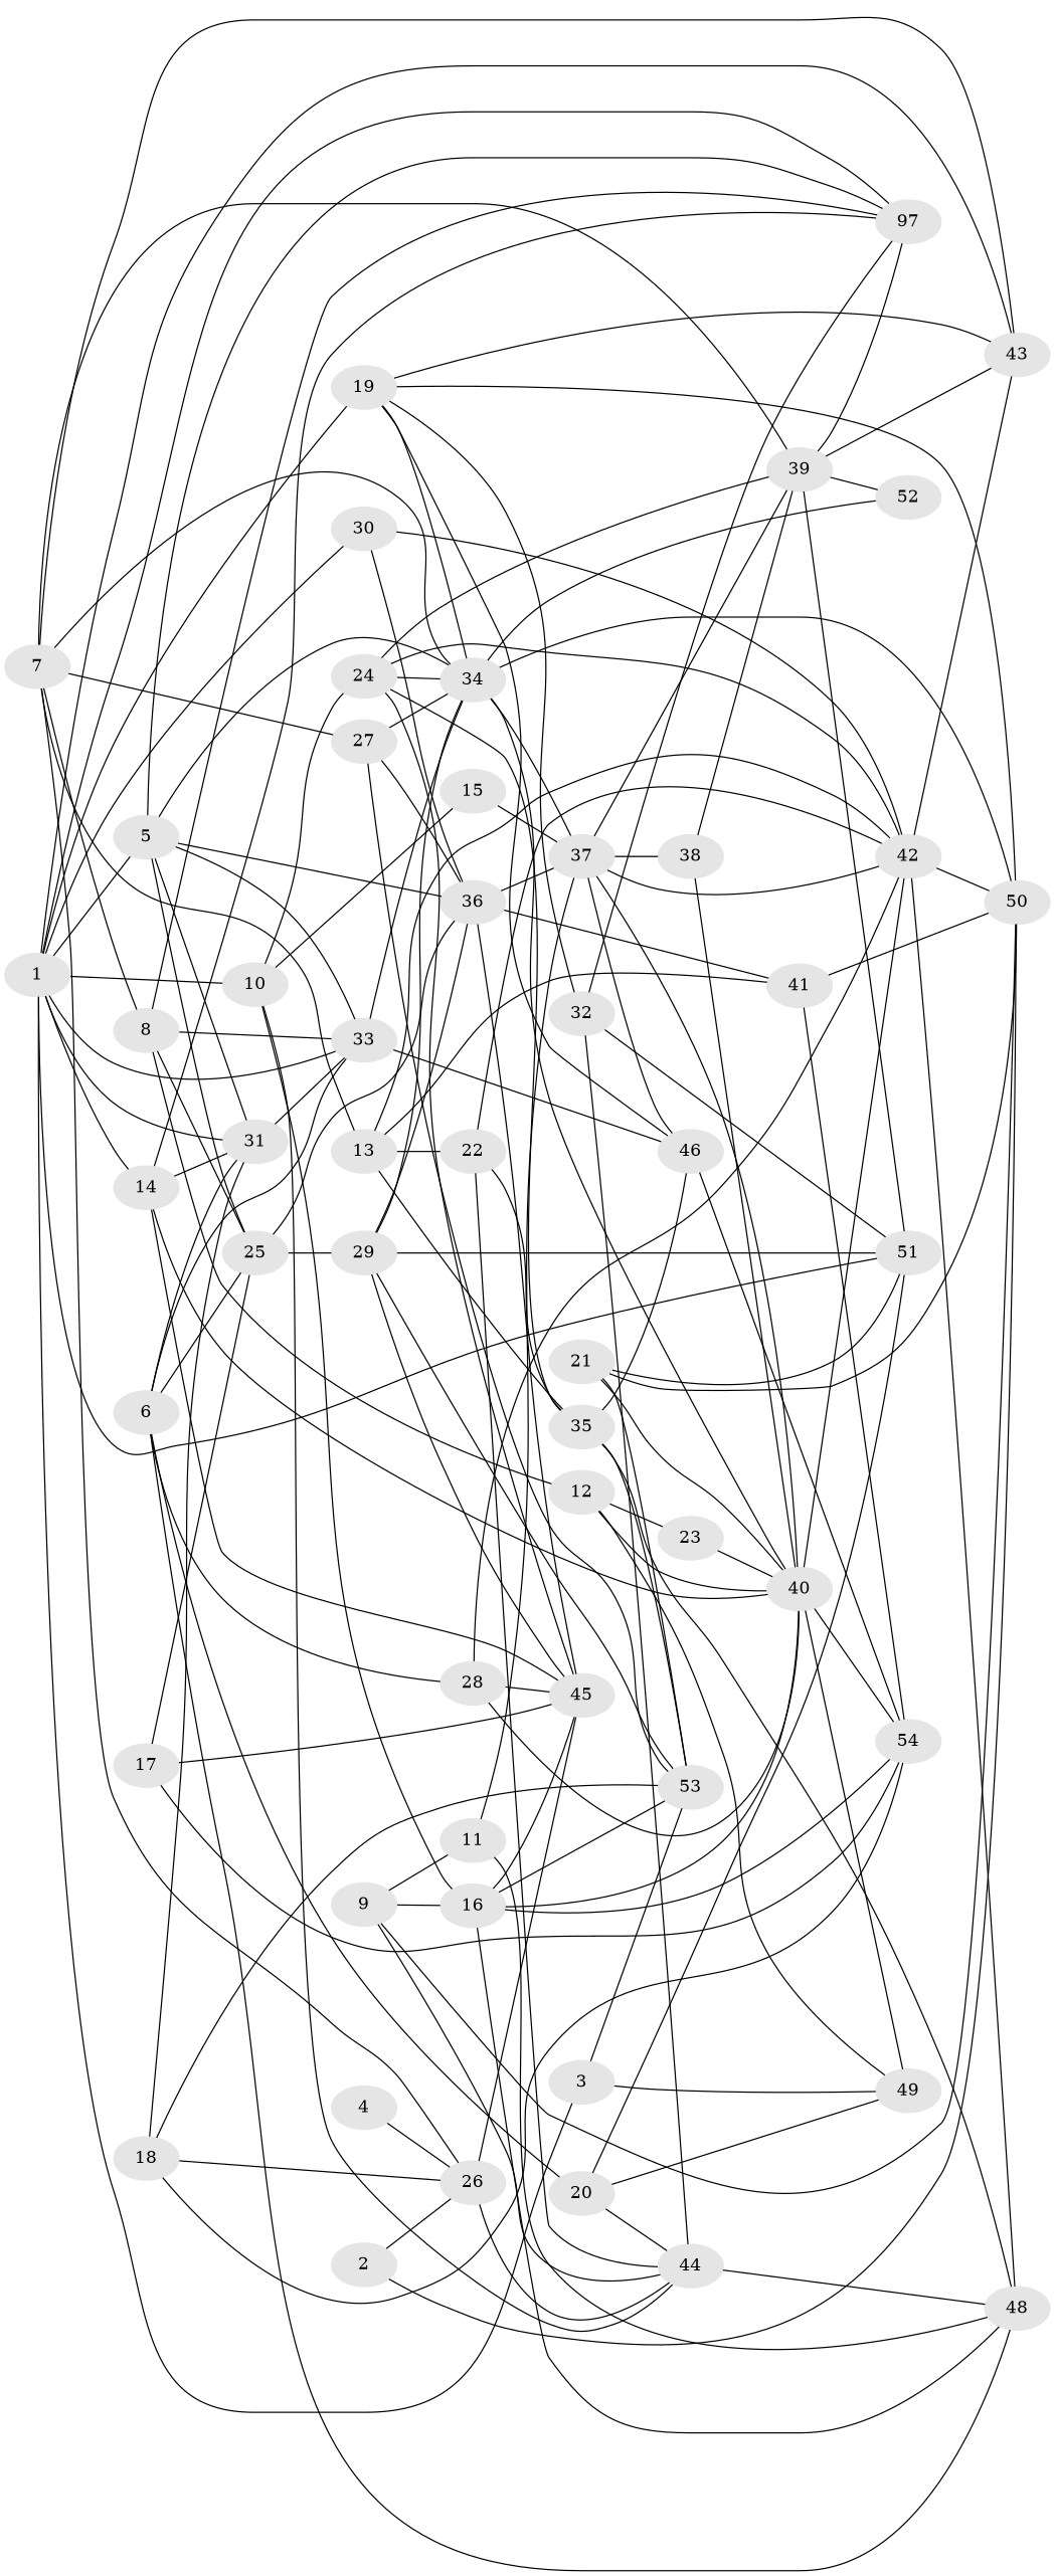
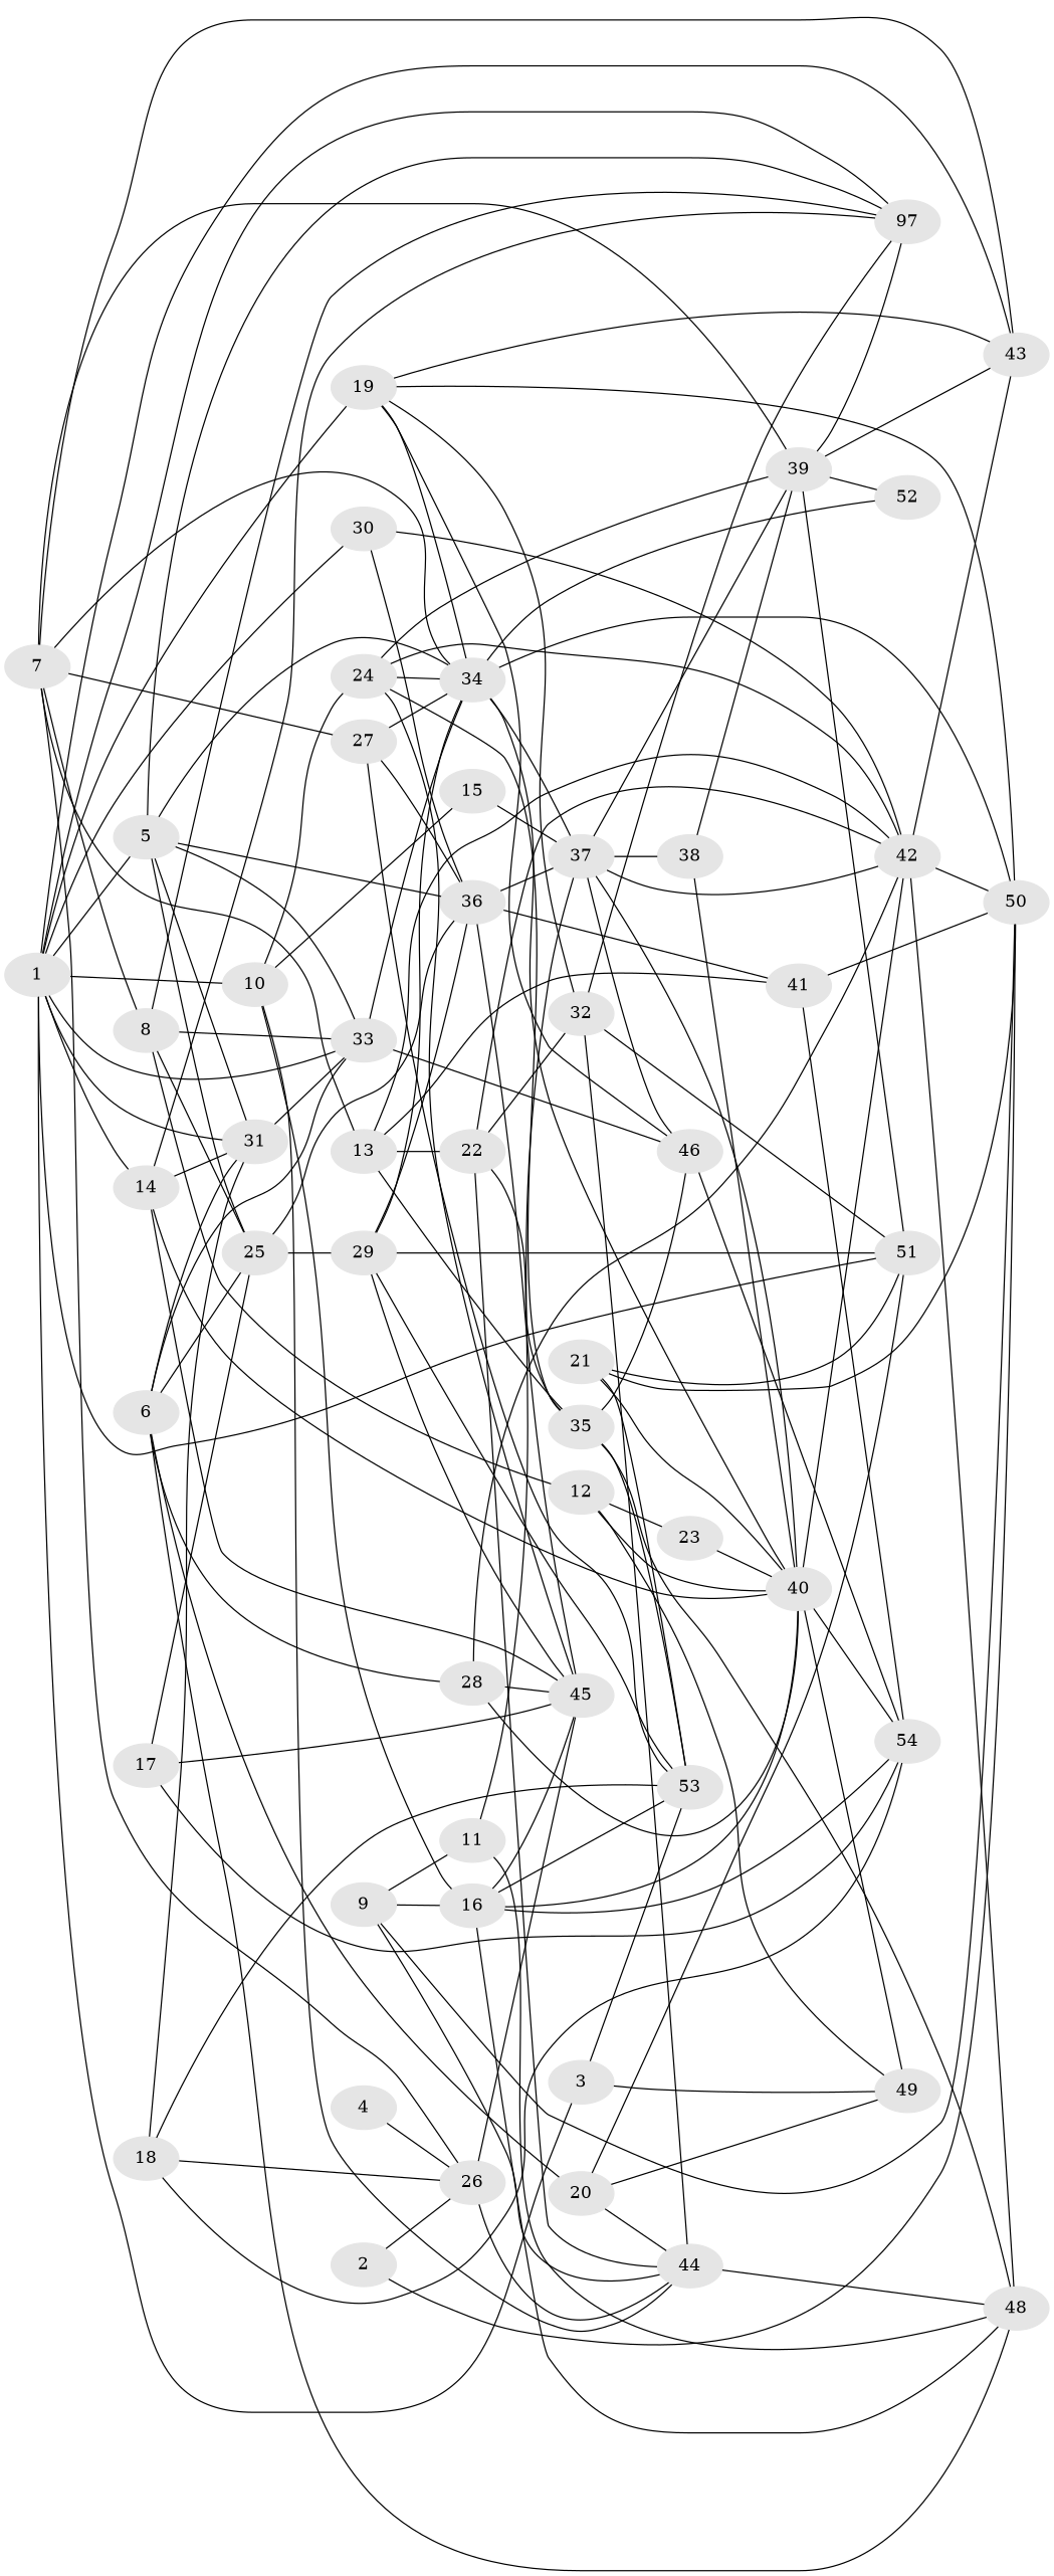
  graph {
    rankdir=LR
    node [color=gray90 style=filled]
    edge [weight=1.0]
    1
    3
    5
    10
    14
    19
    30
    31
    33
    43
    n11 [label=97]
    51
    49
    53
    25
    34
    36
    16
    44
    15
    24
    40
    45
    50
    32
    46
    42
    2
    26
    4
    54
    29
    37
    52
    41
    6
    20
    28
    48
    7
    8
    13
    27
    39
    12
    22
    35
    23
    9
    11
    38
    17
    18
    21
    1 -- 3
    1 -- 5
    1 -- 10
    1 -- 14
    1 -- 19
    1 -- 30
    1 -- 31
    1 -- 33
    1 -- 43
    1 -- n11
    1 -- 51
    3 -- 49
    3 -- 53
    5 -- 31
    5 -- 33
    5 -- n11
    5 -- 25
    5 -- 34
    5 -- 36
    10 -- 16
    10 -- 44
    10 -- 15
    10 -- 24
    14 -- 31
    14 -- n11
    14 -- 40
    14 -- 45
    19 -- 43
    19 -- 34
    19 -- 50
    19 -- 32
    19 -- 46
    30 -- 36
    30 -- 42
    31 -- 33
    33 -- 34
    33 -- 46
    25 -- 36
    25 -- 29
    34 -- 40
    34 -- 50 [weight=2.0]
    34 -- 37
    34 -- 52
    36 -- 45
    36 -- 37
    36 -- 41
    16 -- 53
    16 -- 40
    16 -- 45
    16 -- 54
    16 -- 48
    44 -- 48
    15 -- 37
    24 -- 34
    24 -- 45
    24 -- 42
    24 -- 39
    24 -- 35
    40 -- 49
    40 -- 42
    40 -- 54
    32 -- n11
    32 -- 51
    32 -- 44
    46 -- 54
    42 -- 43
    42 -- 50
    42 -- 48
    2 -- 50
    2 -- 26
    26 -- 44
    26 -- 45
    4 -- 26
    29 -- 51 [weight=2.0]
    29 -- 53
    29 -- 34
    29 -- 36
    29 -- 45
    37 -- 40
    37 -- 46
    37 -- 42
    37 -- 39 [weight=2.0]
    37 -- 38
    41 -- 50
    41 -- 54
    6 -- 31
    6 -- 33
    6 -- 25
    6 -- 20
    6 -- 28
    6 -- 48
    20 -- 51
    20 -- 49
    20 -- 44
    28 -- 40
    28 -- 45
    28 -- 42
    7 -- 43
    7 -- 34
    7 -- 26
    7 -- 8
    7 -- 13
    7 -- 27
    7 -- 39
    8 -- 33
    8 -- n11
    8 -- 25
    8 -- 12
    13 -- 42
    13 -- 41
    13 -- 22
    13 -- 35
    27 -- 53
    27 -- 34
    27 -- 36
    39 -- 43 [weight=2.0]
    39 -- n11
    39 -- 51
    39 -- 52
    12 -- 49
    12 -- 40
    12 -- 23
    22 -- 44
+   22 -- 32
    22 -- 42
    22 -- 35
    35 -- 53
    35 -- 46
    35 -- 48
    23 -- 40
    9 -- 16
    9 -- 44
    9 -- 50
    9 -- 11
    11 -- 37
    11 -- 48
    38 -- 40
    38 -- 39
    17 -- 25
    17 -- 45
    17 -- 54
    18 -- 31
    18 -- 53
    18 -- 26
    18 -- 54
    21 -- 51
    21 -- 53
    21 -- 40
    21 -- 50
  }
